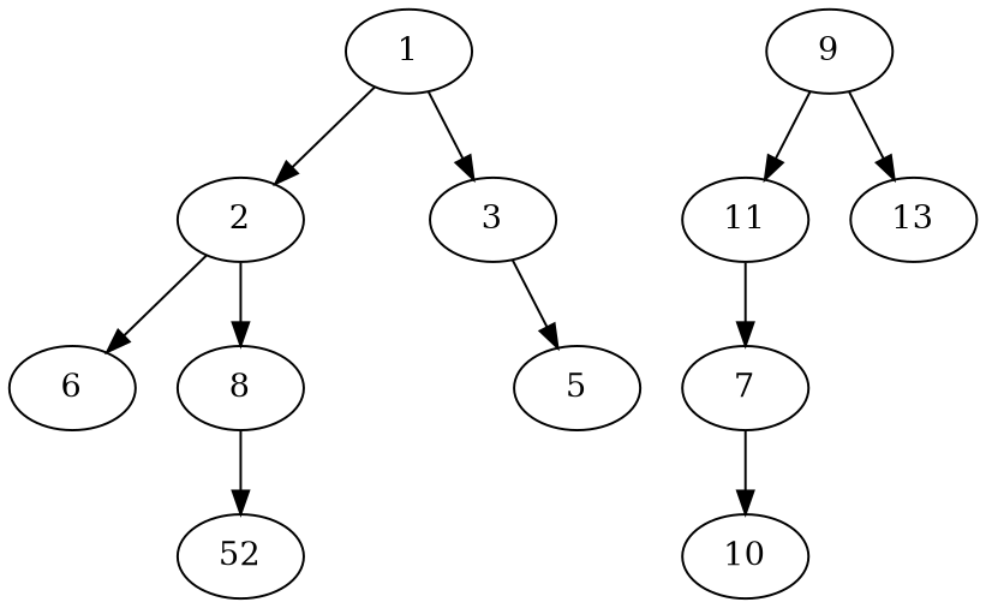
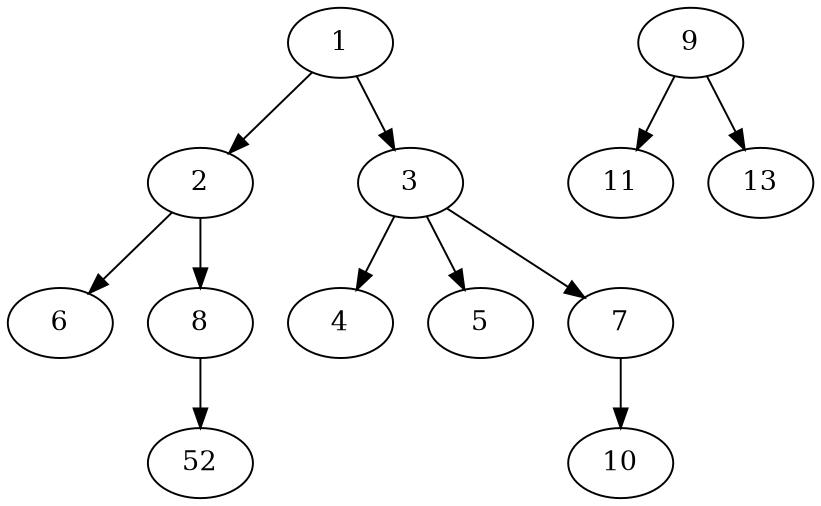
  digraph {
    1 [alpha=41.93]
    2 [alpha=35.43]
    3 [alpha=46.92]
    6 [alpha=29.48]
    8 [alpha=49.17]
+   4 [alpha=42.64]
    5 [alpha=38.90]
    7 [alpha=46.62]
    n9 [alpha=26.17 label=52]
    10 [alpha=27.40]
    9 [alpha=34.83]
    11 [alpha=29.66]
    13 [alpha=30.44]
    1 -> 2
    1 -> 3
    2 -> 6
    2 -> 8
+   3 -> 4
    3 -> 5
-   11 -> 7
+   3 -> 7
    8 -> n9
    7 -> 10
    9 -> 11
    9 -> 13
  }
